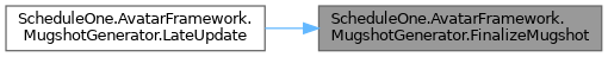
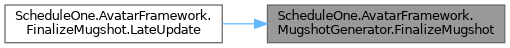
  digraph {
    rankdir=RL
    node [fontname=Helvetica fontsize=10 shape=box style=filled]
    n1 [color=gray40 fillcolor=grey60 fontcolor=black height=0.2 label="ScheduleOne.AvatarFramework.\lMugshotGenerator.FinalizeMugshot" width=0.4]
-   n2 [color=grey40 fillcolor=white height=0.2 label="ScheduleOne.AvatarFramework.\lMugshotGenerator.LateUpdate" width=0.4]
+   n2 [color=grey40 fillcolor=white height=0.2 label="ScheduleOne.AvatarFramework.\lFinalizeMugshot.LateUpdate" width=0.4]
    n1 -> n2 [color=steelblue1 dir=back fontname=Helvetica fontsize=10 labelfontname=Helvetica labelfontsize=10 style=solid]
  }
